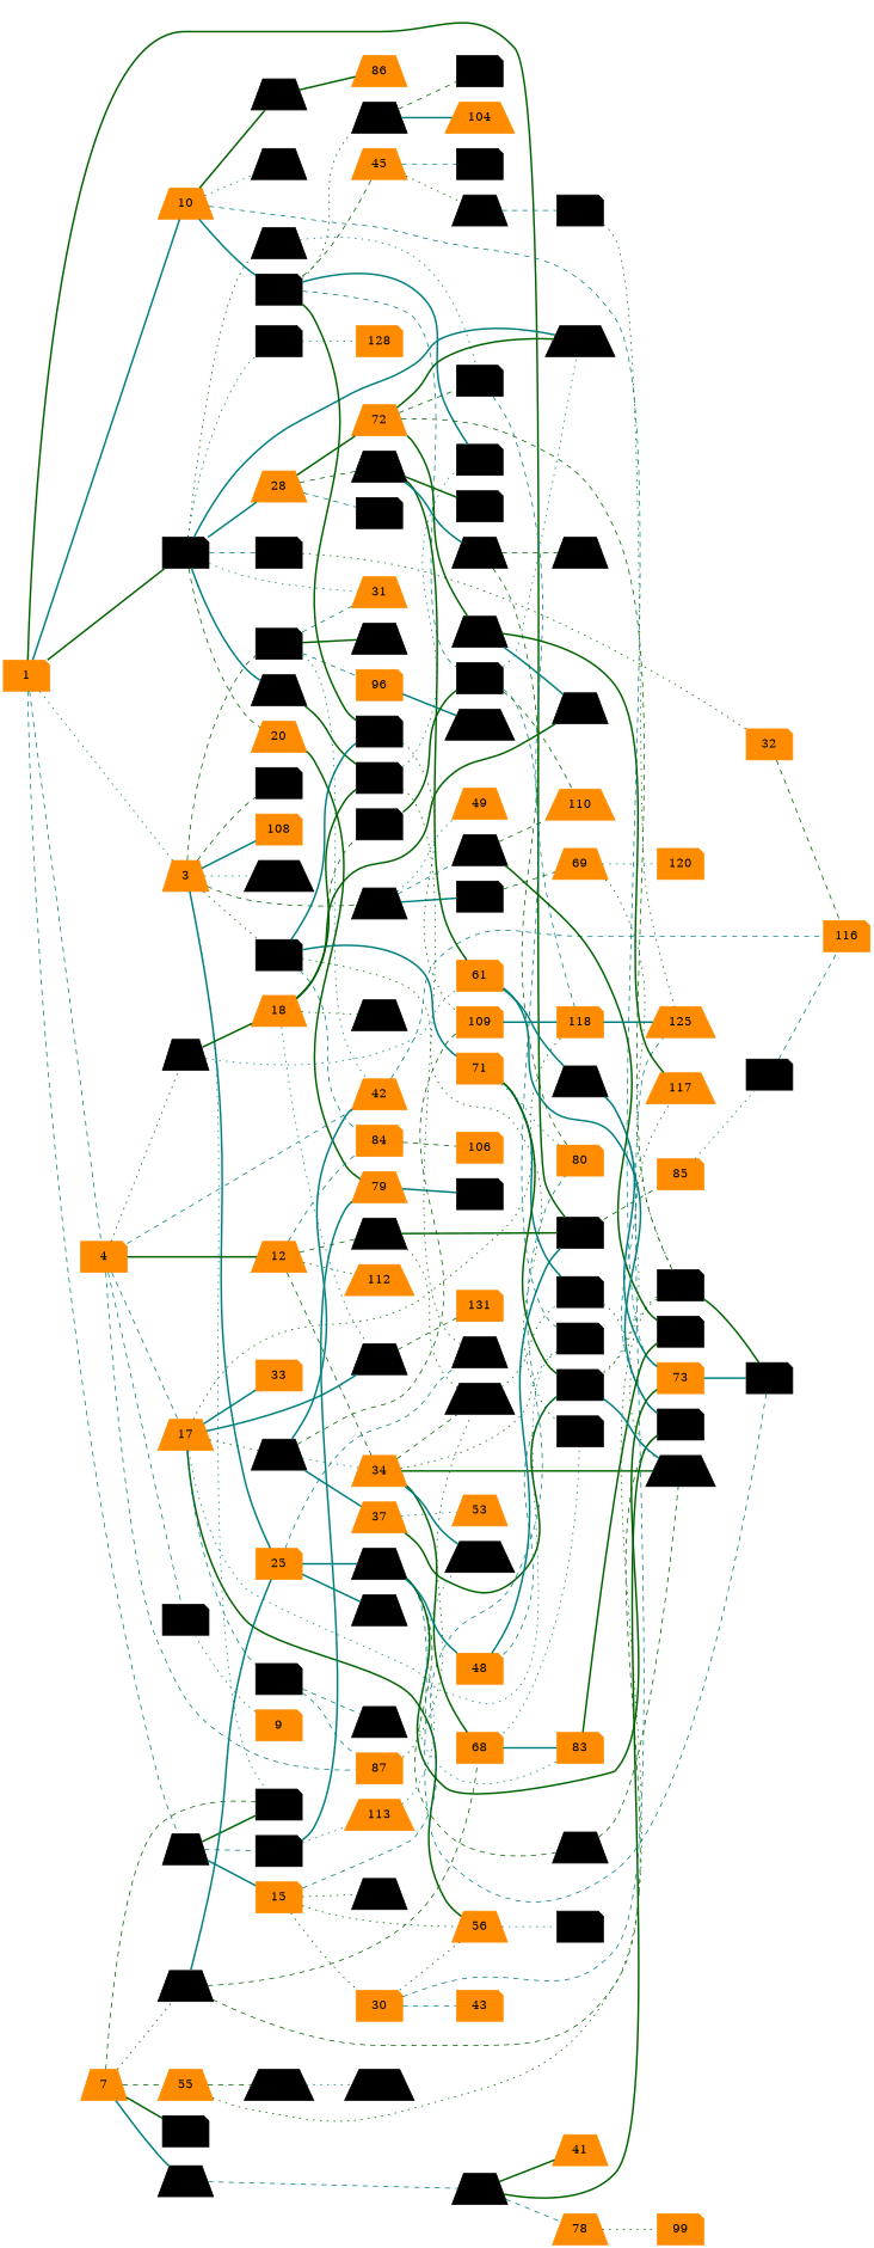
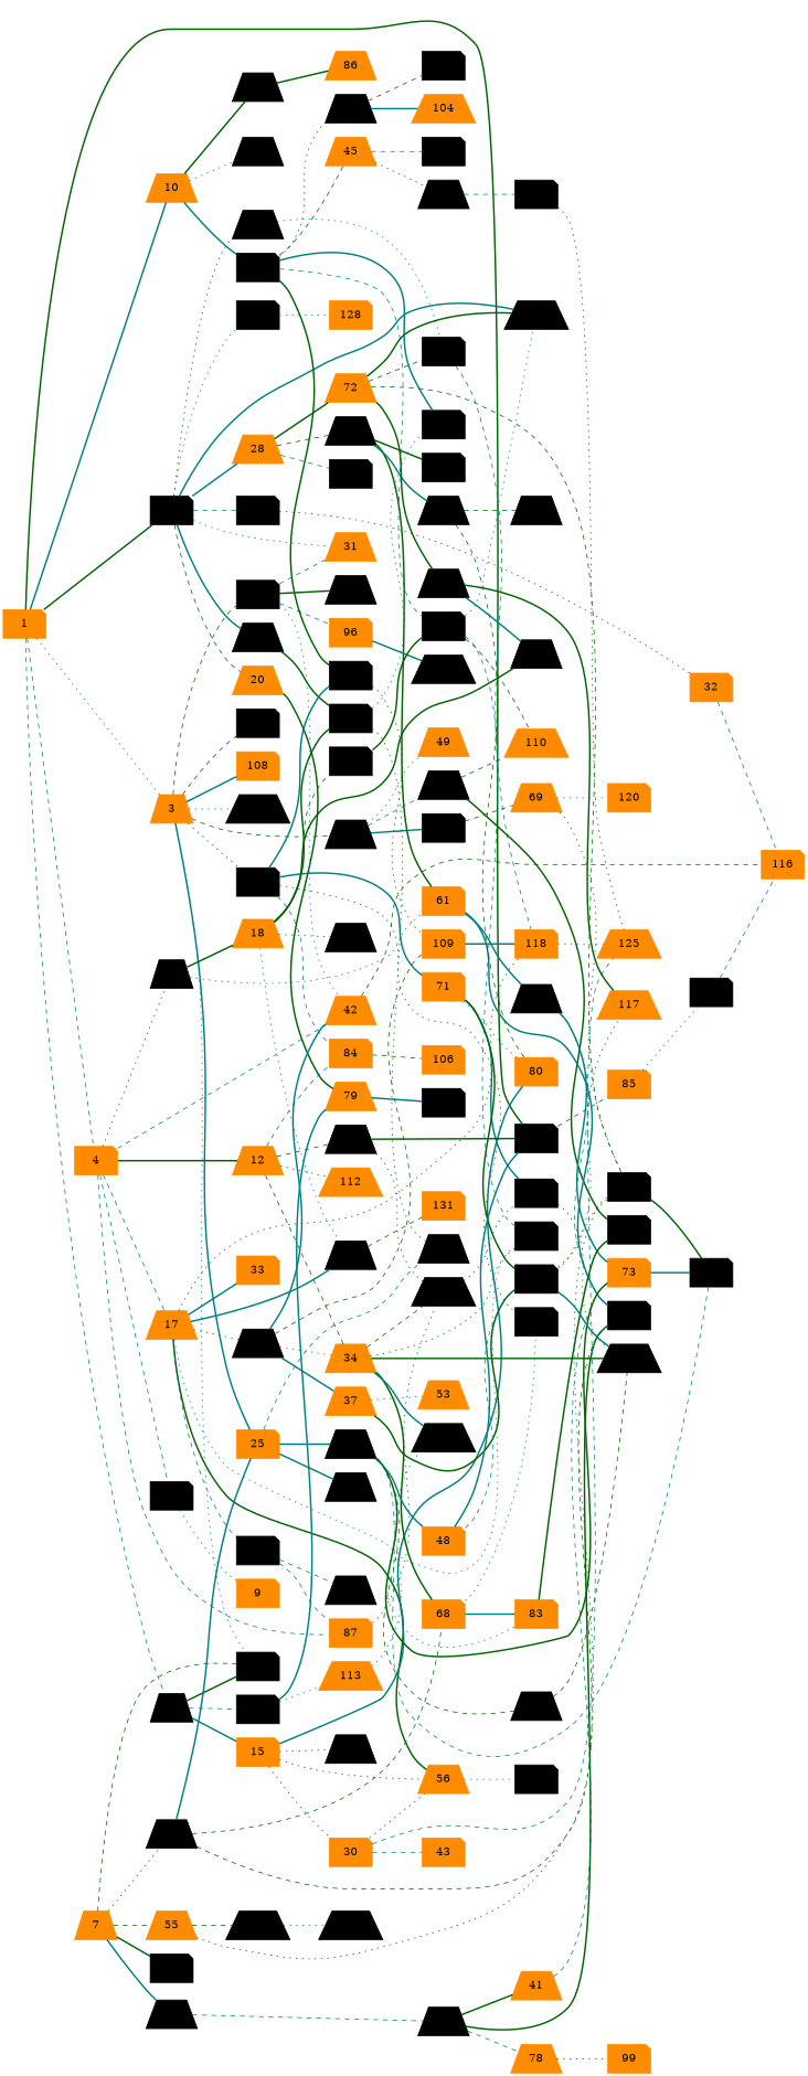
  graph {
    rankdir=LR
    node [color=black shape=trapezium style=filled]
    edge [color=teal style=bold]
    1 [color=darkorange shape=note]
    2 [shape=note]
    3 [color=darkorange]
    4 [color=darkorange shape=note]
    8
    10 [color=darkorange]
    81 [shape=note]
    13
    20 [color=darkorange]
    22 [shape=note]
    28 [color=darkorange]
    31 [color=darkorange]
    35 [shape=note]
    77
    107
    19 [shape=note]
    26
    38 [shape=note]
    51 [shape=note]
    108 [color=darkorange shape=note]
    123 [shape=note]
    129
    25 [color=darkorange shape=note]
    5
    6 [shape=note]
    12 [color=darkorange]
    17 [color=darkorange]
    42 [color=darkorange]
    87 [color=darkorange shape=note]
    15 [color=darkorange shape=note]
    75 [shape=note]
    11 [shape=note]
    57
    63
    73 [color=darkorange shape=note]
    85 [color=darkorange shape=note]
    50 [shape=note]
    79 [color=darkorange]
    32 [color=darkorange shape=note]
    44
    72 [color=darkorange]
    130 [shape=note]
    128 [color=darkorange shape=note]
    92 [shape=note]
    7 [color=darkorange]
    14 [shape=note]
    21
    24
    55 [color=darkorange]
    82
    96 [color=darkorange shape=note]
    27 [shape=note]
    49 [color=darkorange]
    70
    58 [shape=note]
    84 [color=darkorange shape=note]
    71 [color=darkorange shape=note]
    91 [shape=note]
    18 [color=darkorange]
    61 [color=darkorange shape=note]
    9 [color=darkorange shape=note]
    16
    34 [color=darkorange]
    112 [color=darkorange]
    56 [color=darkorange]
    29
    33 [color=darkorange shape=note]
    36 [shape=note]
    66
    100 [shape=note]
    118 [color=darkorange shape=note]
    116 [color=darkorange shape=note]
    102
    54 [shape=note]
    93
    97
    98 [shape=note]
    67
    39
    68 [color=darkorange shape=note]
    94 [shape=note]
    126
    30 [color=darkorange shape=note]
    60
    80 [color=darkorange shape=note]
    113 [color=darkorange]
    23
    45 [color=darkorange]
    59 [shape=note]
    65 [shape=note]
    86 [color=darkorange]
    119 [shape=note]
    104 [color=darkorange]
    127 [shape=note]
    47
    122 [shape=note]
    109 [color=darkorange shape=note]
    110 [color=darkorange]
    121
    124
    106 [color=darkorange shape=note]
    76
    43 [color=darkorange shape=note]
    125 [color=darkorange]
    115 [shape=note]
    105 [shape=note]
    37 [color=darkorange]
    52
    131 [color=darkorange shape=note]
    114
    89 [shape=note]
    41 [color=darkorange]
    78 [color=darkorange]
    40
    46
    83 [color=darkorange shape=note]
    48 [color=darkorange shape=note]
    64
    69 [color=darkorange]
    103 [shape=note]
    120 [color=darkorange shape=note]
    62
    101 [shape=note]
    74
    53 [color=darkorange]
    90 [shape=note]
    117 [color=darkorange]
    99 [color=darkorange shape=note]
    95
    88 [shape=note]
    132
    111 [shape=note]
    1 -- 2 [color=darkgreen]
    1 -- 3 [style=dotted]
    1 -- 4 [style=dashed]
    1 -- 8 [style=dashed]
    1 -- 10
    1 -- 81 [color=darkgreen]
    2 -- 13
    2 -- 20 [color=darkgreen style=dashed]
    2 -- 22 [style=dashed]
    2 -- 28
    2 -- 31 [style=dotted]
    2 -- 35 [style=dotted]
    2 -- 77 [color=darkgreen style=dotted]
    2 -- 107
    3 -- 19 [color=darkgreen style=dashed]
    3 -- 26 [color=darkgreen style=dashed]
    3 -- 38 [color=darkgreen style=dotted]
    3 -- 51 [color=darkgreen style=dashed]
    3 -- 108
    3 -- 123 [style=dotted]
    3 -- 129 [style=dotted]
    3 -- 25
    4 -- 5 [color=darkgreen style=dotted]
    4 -- 6 [style=dashed]
    4 -- 12 [color=darkgreen]
    4 -- 17 [style=dashed]
    4 -- 42 [style=dashed]
    4 -- 87 [style=dashed]
    8 -- 123 [color=darkgreen]
    8 -- 15
    8 -- 75 [style=dashed]
    10 -- 11
    10 -- 57 [color=darkgreen]
    10 -- 63 [style=dotted]
-   10 -- 73 [style=dashed]
+   41 -- 73 [style=dashed]
    81 -- 85 [color=darkgreen style=dashed]
    13 -- 50 [color=darkgreen]
    20 -- 79 [color=darkgreen]
    22 -- 32 [color=darkgreen style=dotted]
    28 -- 44 [color=darkgreen style=dashed]
    28 -- 72 [color=darkgreen]
    28 -- 130 [style=dashed]
    35 -- 128 [style=dotted]
    77 -- 92 [style=dotted]
    19 -- 31 [style=dashed]
    19 -- 42 [style=dotted]
    19 -- 82 [color=darkgreen]
    19 -- 96 [style=dashed]
    26 -- 27
    26 -- 49 [style=dotted]
    26 -- 70 [style=dashed]
    38 -- 58
    38 -- 84 [style=dashed]
    38 -- 71
    38 -- 91 [color=darkgreen style=dotted]
    25 -- 76 [style=dashed]
    25 -- 40
    25 -- 46
    5 -- 18 [color=darkgreen]
    5 -- 61 [style=dotted]
    6 -- 9 [style=dotted]
    12 -- 84 [style=dashed]
    12 -- 16 [color=darkgreen style=dashed]
    12 -- 34 [color=darkgreen style=dashed]
    12 -- 112 [color=darkgreen style=dotted]
    17 -- 56 [color=darkgreen]
    17 -- 29 [color=darkgreen style=dotted]
    17 -- 33
    17 -- 36 [style=dashed]
    17 -- 66
    17 -- 100 [style=dotted]
    17 -- 118 [color=darkgreen style=dotted]
-   42 -- 116 [style=dashed]
+   42 -- 116 [color=darkgreen style=dashed]
    87 -- 102 [color=darkgreen style=dotted]
    15 -- 56 [color=darkgreen style=dotted]
    15 -- 30 [color=darkgreen style=dotted]
    15 -- 60 [color=darkgreen style=dotted]
-   15 -- 80 [style=dashed]
+   15 -- 80
    75 -- 79
    75 -- 113 [style=dotted]
    11 -- 58 [color=darkgreen]
    11 -- 23 [color=darkgreen style=dotted]
    11 -- 45 [color=darkgreen style=dashed]
    11 -- 59 [style=dashed]
    11 -- 65
    57 -- 86 [color=darkgreen]
    73 -- 119
    85 -- 111 [style=dotted]
    50 -- 65 [style=dotted]
    50 -- 76 [color=darkgreen style=dotted]
    79 -- 89
-   32 -- 116 [color=darkgreen style=dashed]
+   32 -- 116 [style=dashed]
    44 -- 61 [color=darkgreen]
    44 -- 62
    44 -- 101 [color=darkgreen]
    72 -- 107 [color=darkgreen]
    72 -- 92 [color=darkgreen style=dashed]
    72 -- 94 [color=darkgreen style=dashed]
    72 -- 74 [color=darkgreen]
    92 -- 118 [style=dashed]
    7 -- 123 [color=darkgreen style=dashed]
    7 -- 14 [color=darkgreen]
    7 -- 21
    7 -- 24 [color=darkgreen style=dotted]
    7 -- 55 [color=darkgreen style=dashed]
    21 -- 39 [style=dashed]
    24 -- 25
    24 -- 98 [color=darkgreen style=dashed]
    24 -- 68 [color=darkgreen style=dashed]
    55 -- 94 [color=darkgreen style=dotted]
    55 -- 126 [color=darkgreen style=dashed]
    96 -- 114
    27 -- 69 [color=darkgreen style=dashed]
    70 -- 110 [color=darkgreen style=dashed]
    70 -- 103 [color=darkgreen]
    58 -- 109 [color=darkgreen style=dotted]
    84 -- 106 [color=darkgreen style=dashed]
    71 -- 80 [style=dotted]
    71 -- 105
    71 -- 90 [color=darkgreen]
    18 -- 50 [color=darkgreen]
    18 -- 66 [style=dotted]
    18 -- 54 [color=darkgreen style=dashed]
    18 -- 93 [color=darkgreen]
    18 -- 97 [color=darkgreen style=dotted]
    61 -- 98
    61 -- 67
    16 -- 81 [color=darkgreen]
    16 -- 102 [color=darkgreen style=dotted]
    34 -- 100 [color=darkgreen style=dotted]
    34 -- 102 [color=darkgreen style=dashed]
    34 -- 68 [color=darkgreen]
    34 -- 121
    34 -- 124 [color=darkgreen]
    56 -- 115 [style=dotted]
    29 -- 42
    29 -- 34 [style=dotted]
    29 -- 109 [color=darkgreen style=dashed]
    29 -- 37
    36 -- 87 [style=dashed]
    36 -- 52 [style=dashed]
    66 -- 131 [color=darkgreen style=dashed]
-   118 -- 125
+   118 -- 125 [style=dotted]
    102 -- 105 [color=darkgreen style=dotted]
    54 -- 59 [color=darkgreen]
    67 -- 73
    67 -- 98 [style=dashed]
    39 -- 98 [color=darkgreen]
    39 -- 41 [color=darkgreen]
    39 -- 78 [style=dashed]
    68 -- 91 [style=dotted]
    68 -- 83
    94 -- 119 [color=darkgreen]
    126 -- 132 [style=dotted]
    30 -- 56 [color=darkgreen style=dotted]
    30 -- 43 [style=dashed]
    30 -- 125 [style=dashed]
    113 -- 121 [style=dotted]
    23 -- 104
    23 -- 127 [color=darkgreen style=dashed]
    45 -- 47 [color=darkgreen style=dotted]
    45 -- 122 [style=dashed]
    59 -- 107 [style=dotted]
    59 -- 100 [style=dashed]
    59 -- 110 [color=darkgreen style=dashed]
    47 -- 88 [style=dashed]
    109 -- 118
    105 -- 124 [color=darkgreen style=dotted]
    37 -- 53 [style=dotted]
    37 -- 90 [color=darkgreen]
    78 -- 99 [color=darkgreen style=dotted]
    40 -- 73 [color=darkgreen]
    40 -- 119 [style=dashed]
    40 -- 83 [style=dotted]
    40 -- 48
    40 -- 64 [color=darkgreen style=dashed]
    83 -- 103 [color=darkgreen]
    48 -- 81
    48 -- 90 [style=dashed]
    64 -- 124 [color=darkgreen style=dashed]
    69 -- 94 [color=darkgreen style=dotted]
    69 -- 120 [style=dotted]
    62 -- 80 [color=darkgreen style=dashed]
    62 -- 95 [color=darkgreen style=dashed]
    74 -- 93
    74 -- 117 [color=darkgreen]
    90 -- 94 [color=darkgreen style=dotted]
    90 -- 124
    90 -- 117 [color=darkgreen style=dotted]
    88 -- 125 [color=darkgreen style=dotted]
    111 -- 116 [style=dashed]
  }
